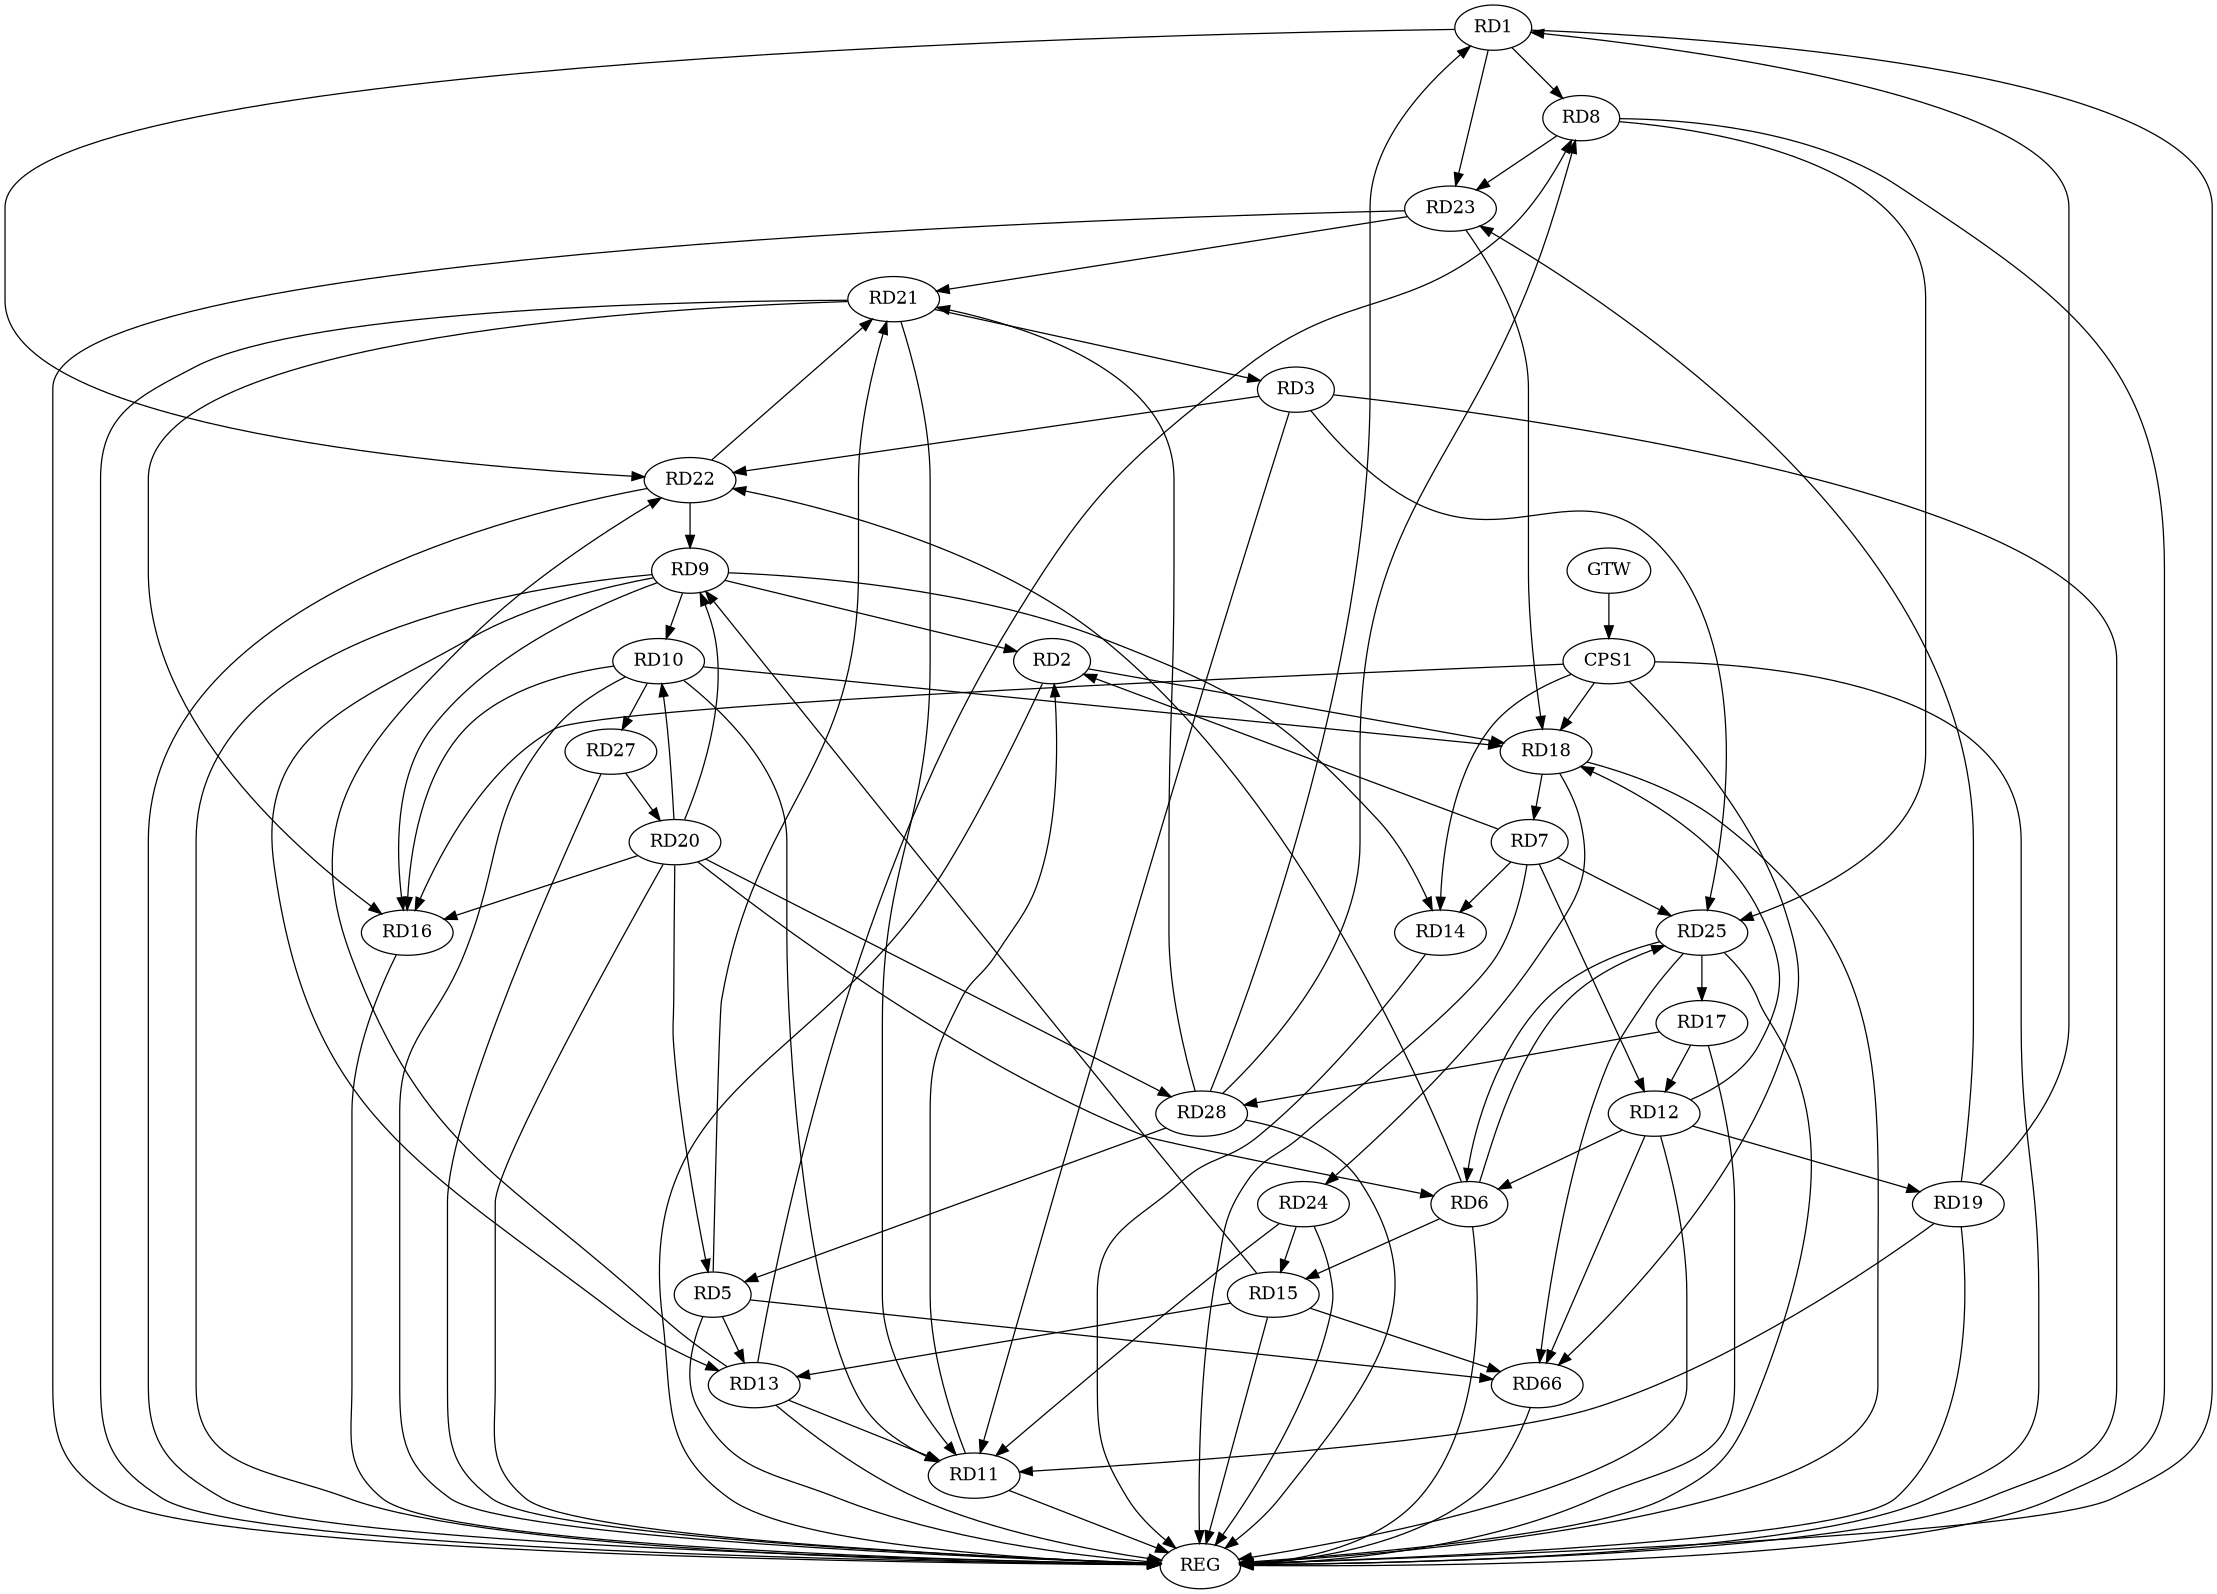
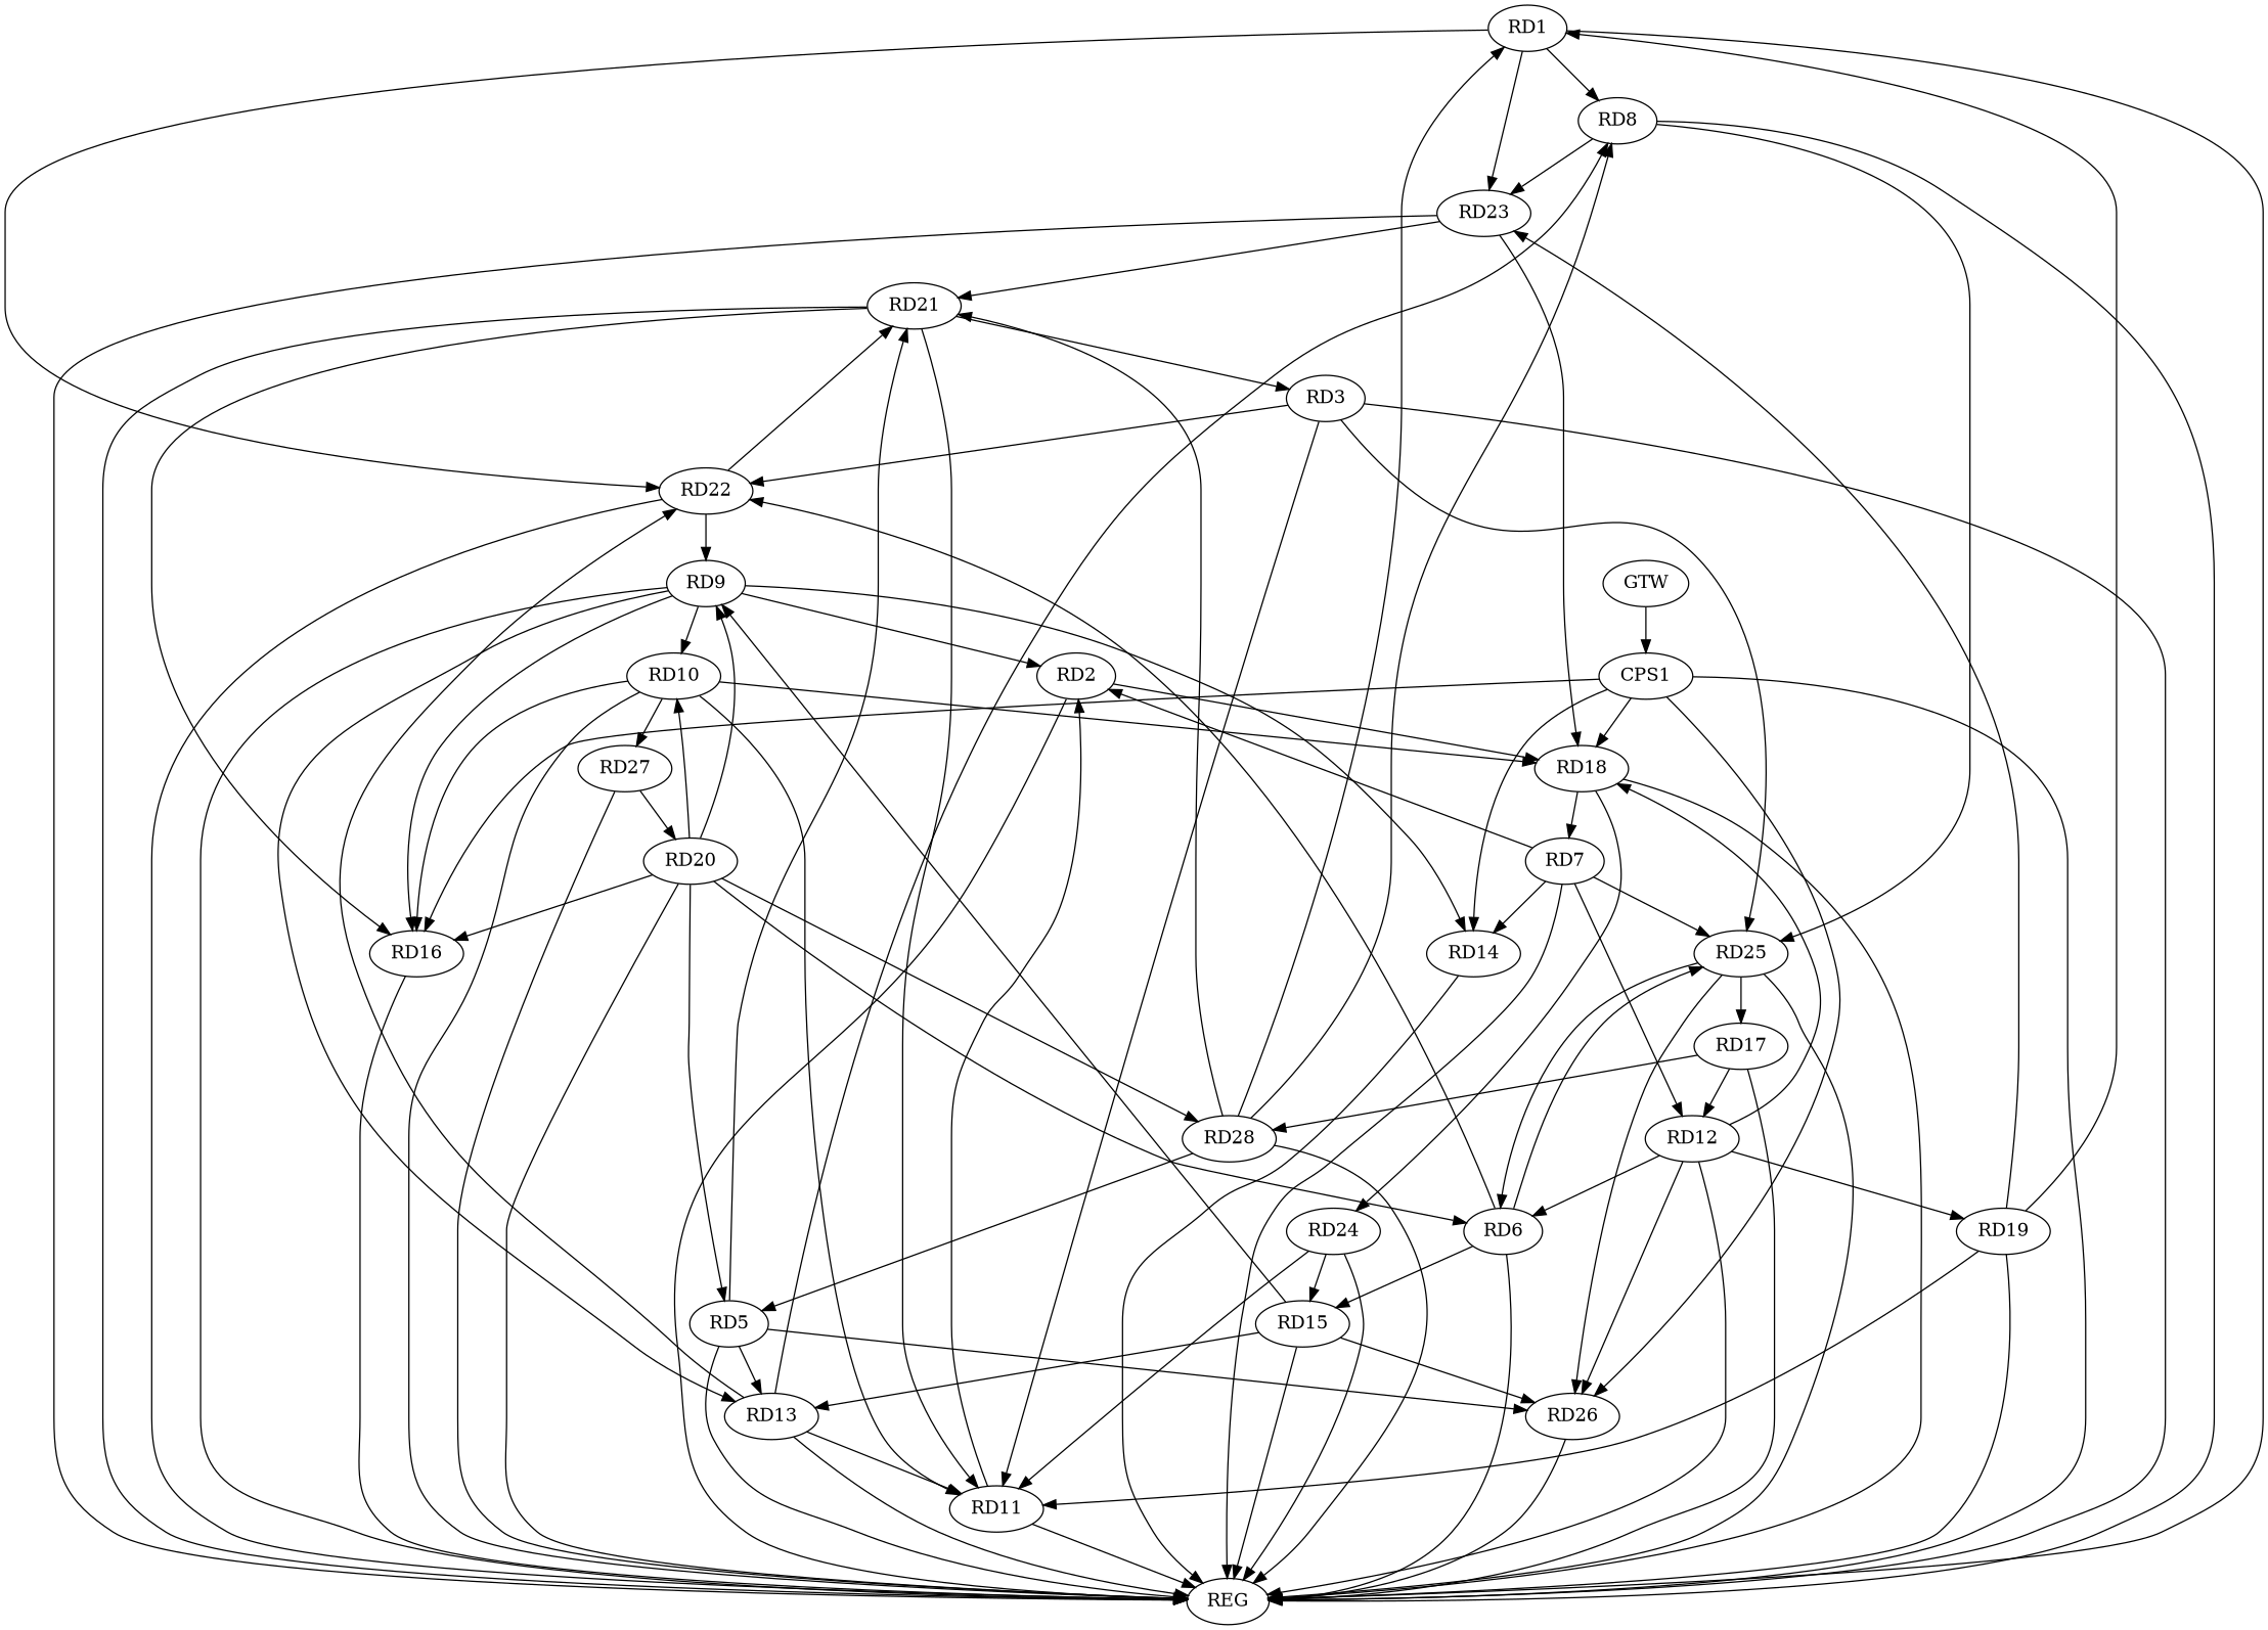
  strict digraph {
    n1 [label=RD1]
    n2 [label=RD8]
    n3 [label=RD22]
    n4 [label=RD23]
    n5 [label=REG]
    n6 [label=RD25]
    n7 [label=RD21]
    n8 [label=RD9]
    n9 [label=RD18]
    n10 [label=RD2]
    n11 [label=RD7]
    n12 [label=RD24]
    n13 [label=RD3]
    n14 [label=RD11]
-   n15 [label=RD66]
+   n15 [label=RD26]
    n16 [label=RD6]
    n17 [label=RD17]
    n18 [label=RD5]
    n19 [label=RD13]
    n20 [label=RD16]
    n21 [label=RD15]
    n22 [label=RD12]
    n23 [label=RD14]
    n24 [label=RD19]
    n25 [label=RD10]
    n26 [label=RD27]
    n27 [label=RD20]
    n28 [label=RD28]
    n29 [label=CPS1]
    n30 [label=GTW]
    n1 -> n2
    n1 -> n3
    n1 -> n4
    n1 -> n5
    n2 -> n4
    n2 -> n5
    n2 -> n6
    n3 -> n5
    n3 -> n7
    n3 -> n8
    n4 -> n5
    n4 -> n7
    n4 -> n9
    n6 -> n5
    n6 -> n15
    n6 -> n16
    n6 -> n17
    n7 -> n5
    n7 -> n13
    n7 -> n14
    n7 -> n20
    n8 -> n5
    n8 -> n10
    n8 -> n19
    n8 -> n20
    n8 -> n23
    n8 -> n25
    n9 -> n5
    n9 -> n11
    n9 -> n12
    n10 -> n5
    n10 -> n9
    n11 -> n5
    n11 -> n6
    n11 -> n10
    n11 -> n22
    n11 -> n23
    n12 -> n5
    n12 -> n14
    n12 -> n21
    n13 -> n3
    n13 -> n5
    n13 -> n6
    n13 -> n14
    n14 -> n5
    n14 -> n10
    n15 -> n5
    n16 -> n3
    n16 -> n5
    n16 -> n6
    n16 -> n21
    n17 -> n5
    n17 -> n22
    n17 -> n28
    n18 -> n5
    n18 -> n7
    n18 -> n15
    n18 -> n19
    n19 -> n2
    n19 -> n3
    n19 -> n5
    n19 -> n14
    n20 -> n5
    n21 -> n5
    n21 -> n8
    n21 -> n15
    n21 -> n19
    n22 -> n5
    n22 -> n9
    n22 -> n15
    n22 -> n16
    n22 -> n24
    n23 -> n5
    n24 -> n1
    n24 -> n4
    n24 -> n5
    n24 -> n14
    n25 -> n5
    n25 -> n9
    n25 -> n14
    n25 -> n20
    n25 -> n26
    n26 -> n5
    n26 -> n27
    n27 -> n5
    n27 -> n8
    n27 -> n16
    n27 -> n18
    n27 -> n20
    n27 -> n25
    n27 -> n28
    n28 -> n1
    n28 -> n2
    n28 -> n5
    n28 -> n7
    n28 -> n18
    n29 -> n5
    n29 -> n9
    n29 -> n15
    n29 -> n20
    n29 -> n23
    n30 -> n29
  }
